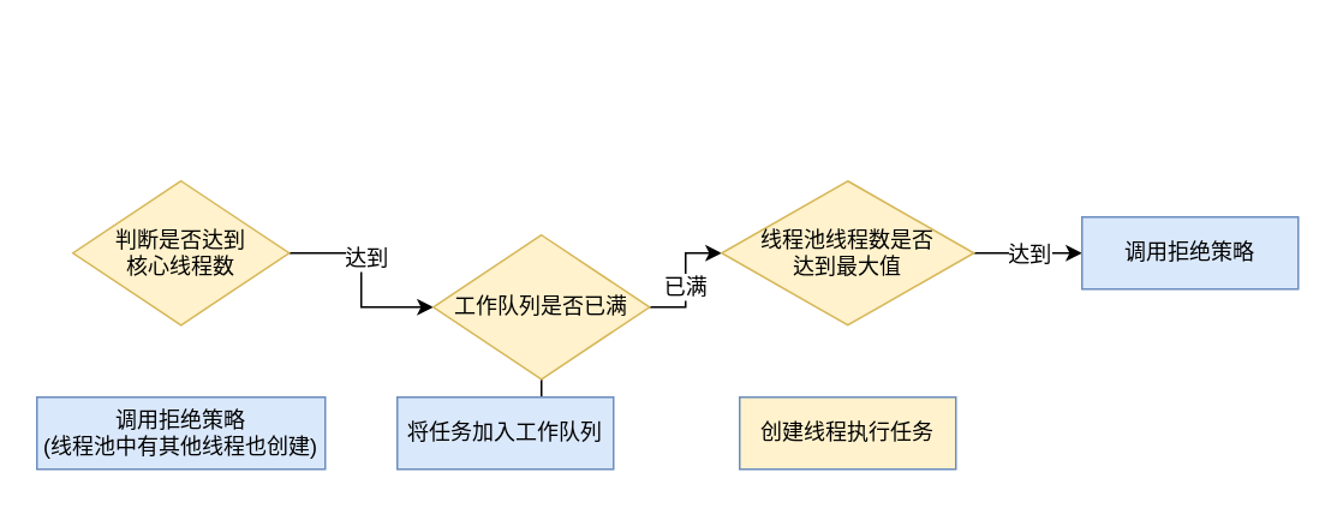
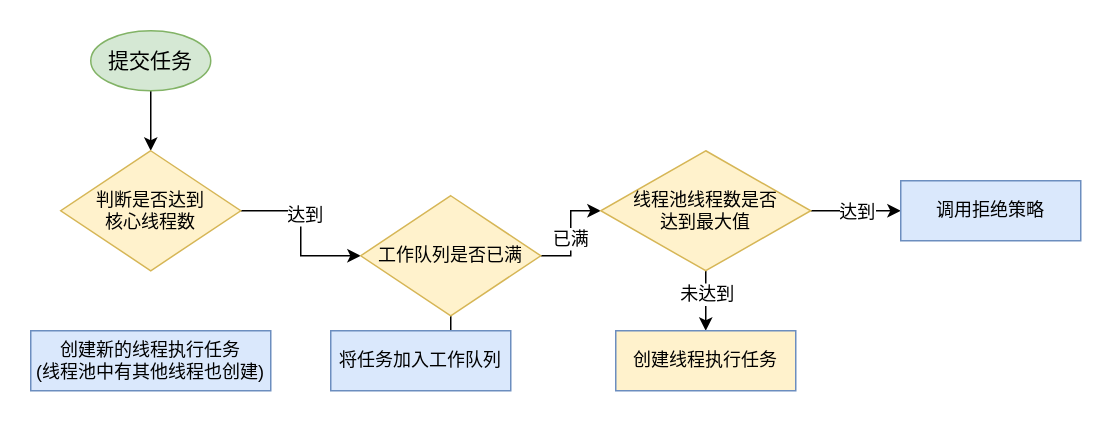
  <mxCell id="0" />
  <mxCell id="1" parent="0" />
+ <mxCell id="2" value="" style="edgeStyle=orthogonalEdgeStyle;rounded=0;orthogonalLoop=1;jettySize=auto;html=1;fontSize=14;" edge="1" parent="1" source="3" target="6"><mxGeometry relative="1" as="geometry" /></mxCell>
+ <mxCell id="3" value="提交任务" style="ellipse;whiteSpace=wrap;html=1;fontSize=14;fillColor=#d5e8d4;strokeColor=#82b366;" vertex="1" parent="1"><mxGeometry x="60" y="20" width="80" height="40" as="geometry" /></mxCell>
  <mxCell id="4" value="" style="edgeStyle=orthogonalEdgeStyle;rounded=0;orthogonalLoop=1;jettySize=auto;html=1;fontSize=12;" edge="1" parent="1" source="6" target="12"><mxGeometry relative="1" as="geometry" /></mxCell>
  <mxCell id="5" value="达到" style="edgeLabel;html=1;align=center;verticalAlign=middle;resizable=0;points=[];fontSize=12;" vertex="1" connectable="0" parent="4"><mxGeometry x="-0.248" y="1" relative="1" as="geometry"><mxPoint x="1" y="1" as="offset" /></mxGeometry></mxCell>
  <mxCell id="6" value="判断是否达到&lt;br style=&quot;font-size: 12px;&quot;&gt;核心线程数" style="rhombus;whiteSpace=wrap;html=1;fontSize=12;strokeColor=#d6b656;fillColor=#fff2cc;" vertex="1" parent="1"><mxGeometry x="40" y="100" width="120" height="80" as="geometry" /></mxCell>
- <mxCell id="7" value="调用拒绝策略&lt;br&gt;(线程池中有其他线程也创建)" style="whiteSpace=wrap;html=1;fontSize=12;strokeColor=#6c8ebf;fillColor=#dae8fc;" vertex="1" parent="1"><mxGeometry x="20" y="220" width="160" height="40" as="geometry" /></mxCell>
+ <mxCell id="7" value="创建新的线程执行任务&lt;br&gt;(线程池中有其他线程也创建)" style="whiteSpace=wrap;html=1;fontSize=12;strokeColor=#6c8ebf;fillColor=#dae8fc;" vertex="1" parent="1"><mxGeometry x="20" y="220" width="160" height="40" as="geometry" /></mxCell>
  <mxCell id="8" value="" style="edgeStyle=orthogonalEdgeStyle;rounded=0;orthogonalLoop=1;jettySize=auto;html=1;fontSize=12;" edge="1" parent="1" source="12" target="17"><mxGeometry relative="1" as="geometry" /></mxCell>
  <mxCell id="9" value="已满" style="edgeLabel;html=1;align=center;verticalAlign=middle;resizable=0;points=[];fontSize=12;" vertex="1" connectable="0" parent="8"><mxGeometry x="-0.084" y="1" relative="1" as="geometry"><mxPoint as="offset" /></mxGeometry></mxCell>
  <mxCell id="10" value="" style="edgeStyle=orthogonalEdgeStyle;rounded=0;orthogonalLoop=1;jettySize=auto;html=1;fontSize=12;" edge="1" parent="1" source="12" target="18"><mxGeometry relative="1" as="geometry" /></mxCell>
  <mxCell id="11" value="未满" style="edgeLabel;html=1;align=center;verticalAlign=middle;resizable=0;points=[];fontSize=12;" vertex="1" connectable="0" parent="10"><mxGeometry x="-0.29" relative="1" as="geometry"><mxPoint as="offset" /></mxGeometry></mxCell>
  <mxCell id="12" value="工作队列是否已满" style="rhombus;whiteSpace=wrap;html=1;strokeColor=#d6b656;fillColor=#fff2cc;" vertex="1" parent="1"><mxGeometry x="240" y="130" width="120" height="80" as="geometry" /></mxCell>
+ <mxCell id="13" value="" style="edgeStyle=orthogonalEdgeStyle;rounded=0;orthogonalLoop=1;jettySize=auto;html=1;fontSize=12;" edge="1" parent="1" source="17" target="19"><mxGeometry relative="1" as="geometry" /></mxCell>
+ <mxCell id="14" value="未达到" style="edgeLabel;html=1;align=center;verticalAlign=middle;resizable=0;points=[];fontSize=12;" vertex="1" connectable="0" parent="13"><mxGeometry x="-0.27" relative="1" as="geometry"><mxPoint as="offset" /></mxGeometry></mxCell>
  <mxCell id="15" value="" style="edgeStyle=orthogonalEdgeStyle;rounded=0;orthogonalLoop=1;jettySize=auto;html=1;fontSize=12;" edge="1" parent="1" source="17" target="20"><mxGeometry relative="1" as="geometry" /></mxCell>
  <mxCell id="16" value="达到" style="edgeLabel;html=1;align=center;verticalAlign=middle;resizable=0;points=[];fontSize=12;" vertex="1" connectable="0" parent="15"><mxGeometry x="-0.273" y="-1" relative="1" as="geometry"><mxPoint x="8" y="-1" as="offset" /></mxGeometry></mxCell>
  <mxCell id="17" value="线程池线程数是否&lt;br&gt;达到最大值" style="rhombus;whiteSpace=wrap;html=1;strokeColor=#d6b656;fillColor=#fff2cc;" vertex="1" parent="1"><mxGeometry x="400" y="100" width="140" height="80" as="geometry" /></mxCell>
  <mxCell id="18" value="将任务加入工作队列" style="whiteSpace=wrap;html=1;strokeColor=#6c8ebf;fillColor=#dae8fc;" vertex="1" parent="1"><mxGeometry x="220" y="220" width="120" height="40" as="geometry" /></mxCell>
  <mxCell id="19" value="创建线程执行任务" style="whiteSpace=wrap;html=1;strokeColor=#6c8ebf;fillColor=#fff2cc;" vertex="1" parent="1"><mxGeometry x="410" y="220" width="120" height="40" as="geometry" /></mxCell>
  <mxCell id="20" value="调用拒绝策略" style="whiteSpace=wrap;html=1;strokeColor=#6c8ebf;fillColor=#dae8fc;" vertex="1" parent="1"><mxGeometry x="600" y="120" width="120" height="40" as="geometry" /></mxCell>
